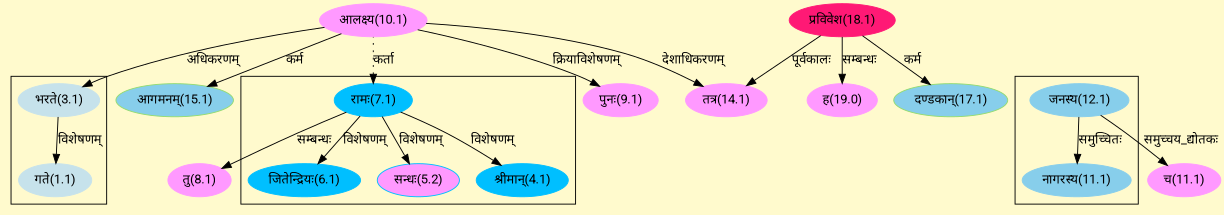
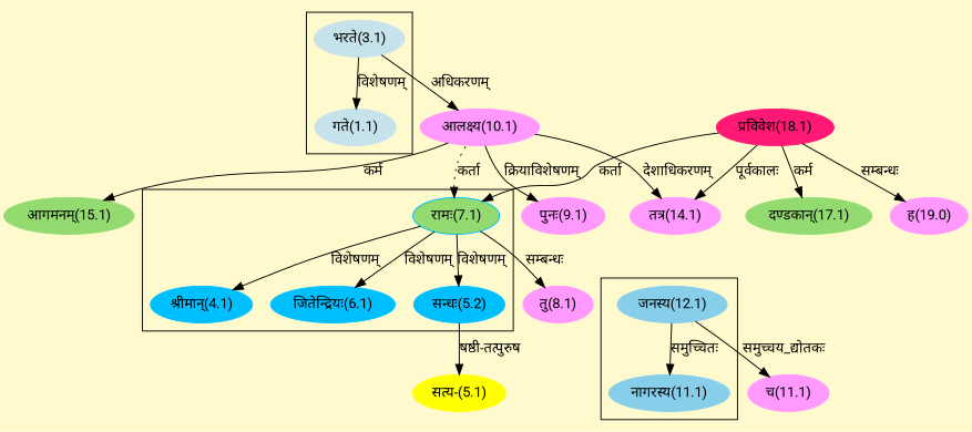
  digraph {
    bgcolor=lemonchiffon1
    compound=true
    fontname=Roboto
    rankdir=BT
    node [color="#FF99FF" fontname=Roboto style=filled]
    edge [dir=back fontname=Roboto]
    n1 [color="#C6E2EB" label="गते(1.1)"]
    n2 [color="#C6E2EB" label="भरते(3.1)"]
    n3 [color="#00BFFF" label="श्रीमान्(4.1)"]
-   n4 [color="#00BFFF" label="रामः(7.1)"]
-   n5 [color="#00BFFF" label="सन्धः(5.2)" fillcolor="#FF99FF"]
+   n4 [color="#00BFFF" label="रामः(7.1)" fillcolor="#93DB70"]
+   n5 [color="#00BFFF" label="सन्धः(5.2)"]
    n6 [color="#00BFFF" label="जितेन्द्रियः(6.1)"]
    n7 [color="#87CEEB" label="नागरस्य(11.1)"]
    n8 [color="#87CEEB" label="जनस्य(12.1)"]
    n9 [label="आलक्ष्य(10.1)"]
    n10 [color="#FF1975" label="प्रविवेश(18.1)"]
+   n11 [color="#FFFF00" label="सत्य-(5.1)"]
    n12 [label="तु(8.1)"]
    n13 [label="पुनः(9.1)"]
    n14 [label="च(11.1)"]
    n15 [label="तत्र(14.1)"]
-   n16 [color="#93DB70" label="आगमनम्(15.1)" fillcolor="#87CEEB"]
-   n17 [color="#93DB70" label="दण्डकान्(17.1)" fillcolor="#87CEEB"]
+   n16 [color="#93DB70" label="आगमनम्(15.1)"]
+   n17 [color="#93DB70" label="दण्डकान्(17.1)"]
    n18 [label="ह(19.0)"]
    subgraph cluster_1 {
      n1
      n2
    }
    subgraph cluster_2 {
      n3
      n4
      n5
      n6
    }
    subgraph cluster_3 {
      n7
      n8
    }
    n1 -> n2 [label="विशेषणम्"]
-   n2 -> n9 [label="अधिकरणम्"]
+   n9 -> n2 [label="अधिकरणम्"]
    n3 -> n4 [label="विशेषणम्"]
    n4 -> n9 [label="कर्ता" style=dotted]
+   n4 -> n10 [label="कर्ता"]
    n5 -> n4 [label="विशेषणम्"]
    n6 -> n4 [label="विशेषणम्"]
    n7 -> n8 [label="समुच्चितः"]
+   n11 -> n5 [label="षष्ठी-तत्पुरुष"]
    n12 -> n4 [label="सम्बन्धः"]
    n13 -> n9 [label="क्रियाविशेषणम्"]
    n14 -> n8 [label="समुच्चय_द्योतकः"]
    n15 -> n9 [label="देशाधिकरणम्"]
    n15 -> n10 [label="पूर्वकालः"]
    n16 -> n9 [label="कर्म"]
    n17 -> n10 [label="कर्म"]
    n18 -> n10 [label="सम्बन्धः"]
  }
